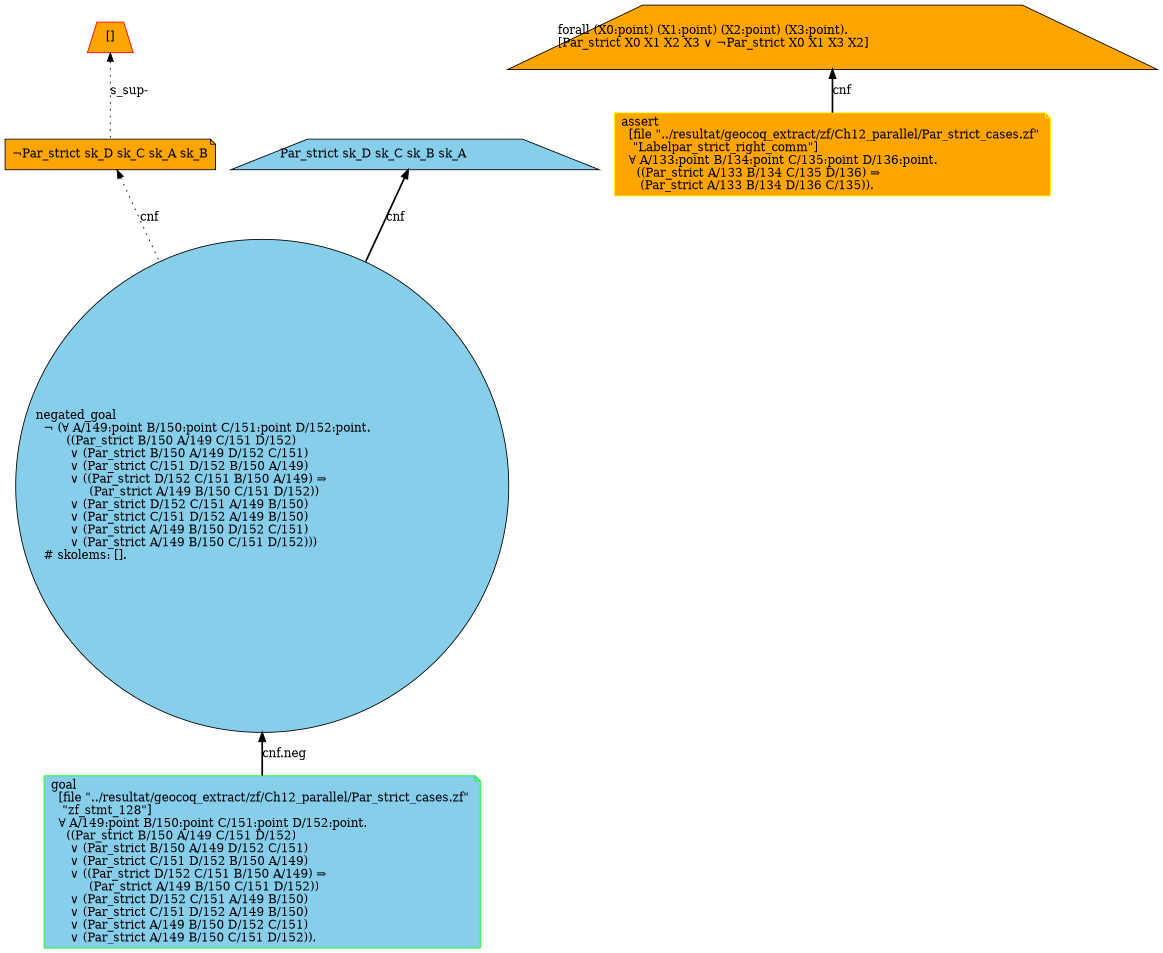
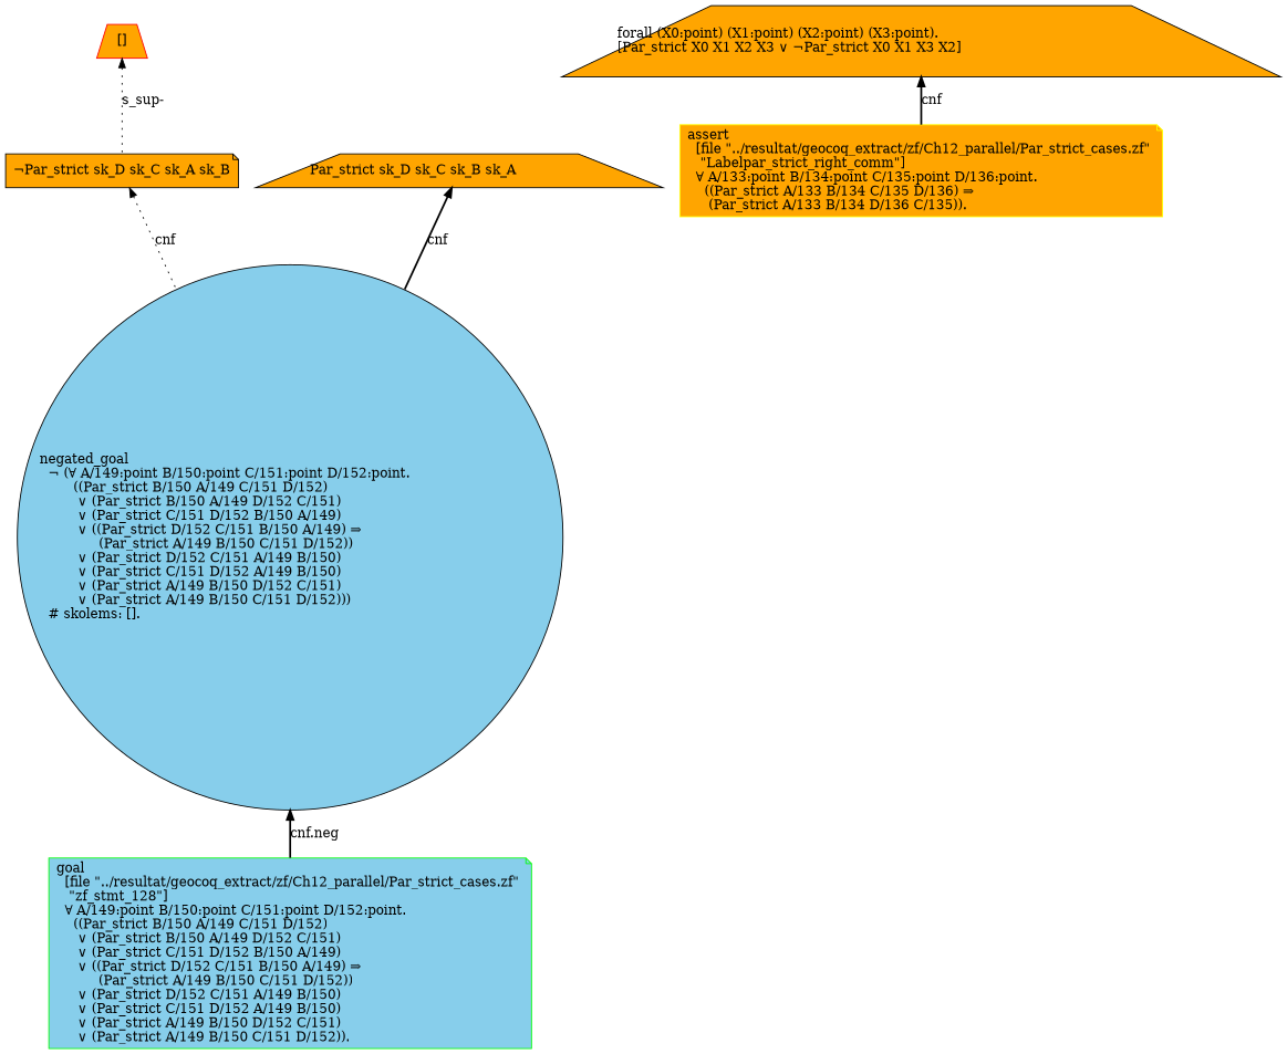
  digraph {
    node [fillcolor=orange shape=trapezium style=filled]
    edge [dir=back style=bold]
    n1 [color=red label="[]"]
    n2 [label="¬Par_strict sk_D sk_C sk_A sk_B\l" shape=note]
    n3 [fillcolor=skyblue label="negated_goal\l  ¬ (∀ A/149:point B/150:point C/151:point D/152:point.\l        ((Par_strict B/150 A/149 C/151 D/152)\l         ∨ (Par_strict B/150 A/149 D/152 C/151)\l         ∨ (Par_strict C/151 D/152 B/150 A/149)\l         ∨ ((Par_strict D/152 C/151 B/150 A/149) ⇒\l              (Par_strict A/149 B/150 C/151 D/152))\l         ∨ (Par_strict D/152 C/151 A/149 B/150)\l         ∨ (Par_strict C/151 D/152 A/149 B/150)\l         ∨ (Par_strict A/149 B/150 D/152 C/151)\l         ∨ (Par_strict A/149 B/150 C/151 D/152)))\l  # skolems: [].\l" shape=circle]
    n4 [color=green fillcolor=skyblue label="goal\l  [file \"../resultat/geocoq_extract/zf/Ch12_parallel/Par_strict_cases.zf\" \l   \"zf_stmt_128\"]\l  ∀ A/149:point B/150:point C/151:point D/152:point.\l    ((Par_strict B/150 A/149 C/151 D/152)\l     ∨ (Par_strict B/150 A/149 D/152 C/151)\l     ∨ (Par_strict C/151 D/152 B/150 A/149)\l     ∨ ((Par_strict D/152 C/151 B/150 A/149) ⇒\l          (Par_strict A/149 B/150 C/151 D/152))\l     ∨ (Par_strict D/152 C/151 A/149 B/150)\l     ∨ (Par_strict C/151 D/152 A/149 B/150)\l     ∨ (Par_strict A/149 B/150 D/152 C/151)\l     ∨ (Par_strict A/149 B/150 C/151 D/152)).\l" shape=note]
    n5 [label="forall (X0:point) (X1:point) (X2:point) (X3:point).\l[Par_strict X0 X1 X2 X3 ∨ ¬Par_strict X0 X1 X3 X2]\l"]
    n6 [color=yellow label="assert\l  [file \"../resultat/geocoq_extract/zf/Ch12_parallel/Par_strict_cases.zf\" \l   \"Labelpar_strict_right_comm\"]\l  ∀ A/133:point B/134:point C/135:point D/136:point.\l    ((Par_strict A/133 B/134 C/135 D/136) ⇒\l     (Par_strict A/133 B/134 D/136 C/135)).\l" shape=note]
-   n7 [fillcolor=skyblue label="Par_strict sk_D sk_C sk_B sk_A\l"]
+   n7 [label="Par_strict sk_D sk_C sk_B sk_A\l"]
    n1 -> n2 [label="s_sup-\l" style=dotted]
    n2 -> n3 [label=cnf style=dotted]
    n3 -> n4 [label="cnf.neg"]
    n5 -> n6 [label=cnf]
    n7 -> n3 [label=cnf]
  }
